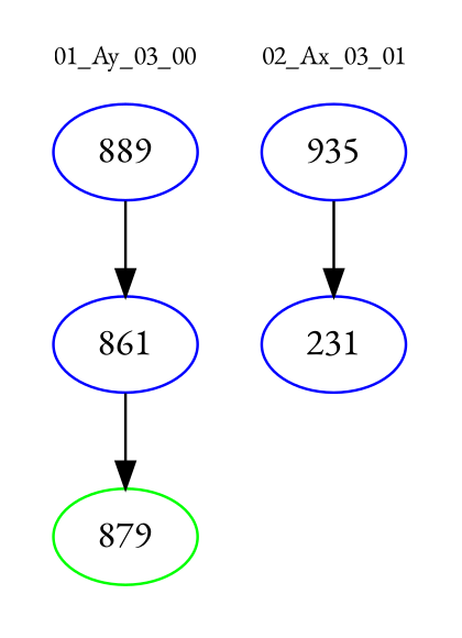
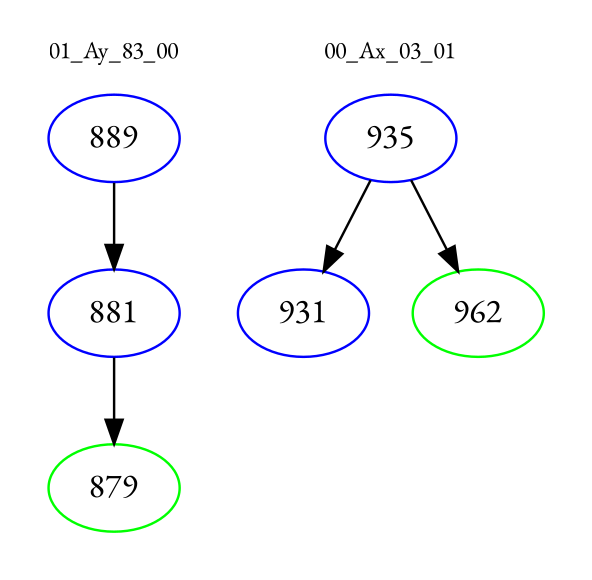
  digraph {
    fontname="EB Garamond"
    node [color=blue fontname="EB Garamond"]
    edge [color=black fontname="EB Garamond"]
-   n1 [label=861]
+   n1 [label=881]
    n2 [color=green label=879]
    n3 [label=889]
    n4 [label=935]
-   n5 [label=231]
+   n5 [label=931]
+   n6 [color=green label=962]
    subgraph cluster_1 {
      color=white
      fontsize=10
-     label="01_Ay_03_00"
+     label="01_Ay_83_00"
      n1
      n2
      n3
    }
    subgraph cluster_2 {
      color=white
      fontsize=10
-     label="02_Ax_03_01"
+     label="00_Ax_03_01"
      n4
      n5
+     n6
    }
    n1 -> n2
    n3 -> n1
    n4 -> n5
+   n4 -> n6
  }
